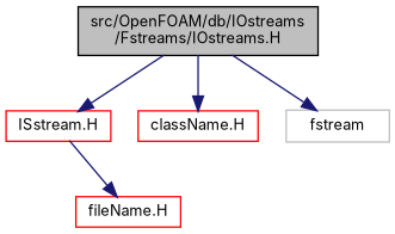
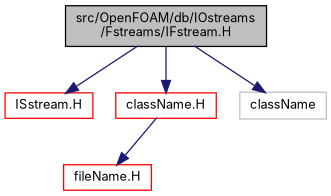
  digraph {
    fontname=Inter
    node [color=red fontname=Inter fontsize=10 shape=record]
    edge [color=midnightblue fontname=Inter fontsize=10 labelfontname=FreeSans labelfontsize=10 style=solid]
-   n1 [color=black fillcolor=grey75 fontcolor=black height=0.2 label="src/OpenFOAM/db/IOstreams\l/Fstreams/IOstreams.H" style=filled width=0.4]
+   n1 [color=black fillcolor=grey75 fontcolor=black height=0.2 label="src/OpenFOAM/db/IOstreams\l/Fstreams/IFstream.H" style=filled width=0.4]
    n2 [height=0.2 label="ISstream.H" width=0.4]
    n3 [height=0.2 label="className.H" width=0.4]
-   n4 [color=grey75 height=0.2 label=fstream width=0.4]
+   n4 [color=grey75 height=0.2 label=className width=0.4]
    n5 [height=0.2 label="fileName.H" width=0.4]
    n1 -> n2
    n1 -> n3
    n1 -> n4
-   n2 -> n5
+   n3 -> n5
  }
